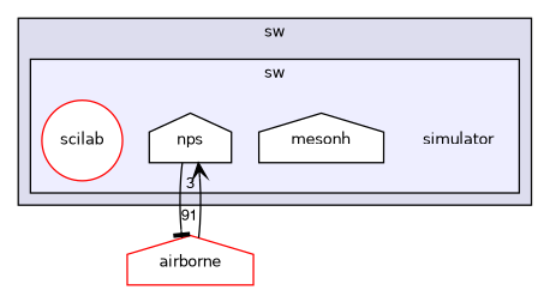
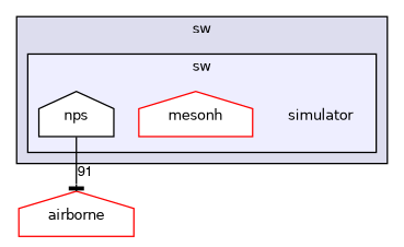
  digraph {
    compound=true
    fontname="DejaVu Sans"
    node [fontname="DejaVu Sans" fontsize=10 shape=house color=black fillcolor=white style=filled]
    edge [labeldistance=1.5 labelfontname=FreeSans labelfontsize=10 fontname="DejaVu Sans"]
    n1 [label=simulator shape=plaintext color="" fillcolor="" style=""]
-   n2 [label=mesonh]
+   n2 [color=red label=mesonh]
    n3 [label=nps]
-   n4 [color=red label=scilab shape=circle]
    n5 [color=red label=airborne]
    subgraph cluster_1 {
      bgcolor="#ddddee"
      fontsize=10
      label=sw
      pencolor=black
      subgraph cluster_2 {
        bgcolor="#eeeeff"
        fontsize=10
        pencolor=black
        n1
        n2
        n3
-       n4
      }
    }
    n3 -> n5 [headlabel=91 arrowhead=tee]
-   n5 -> n3 [headlabel=3 arrowhead=vee]
  }
